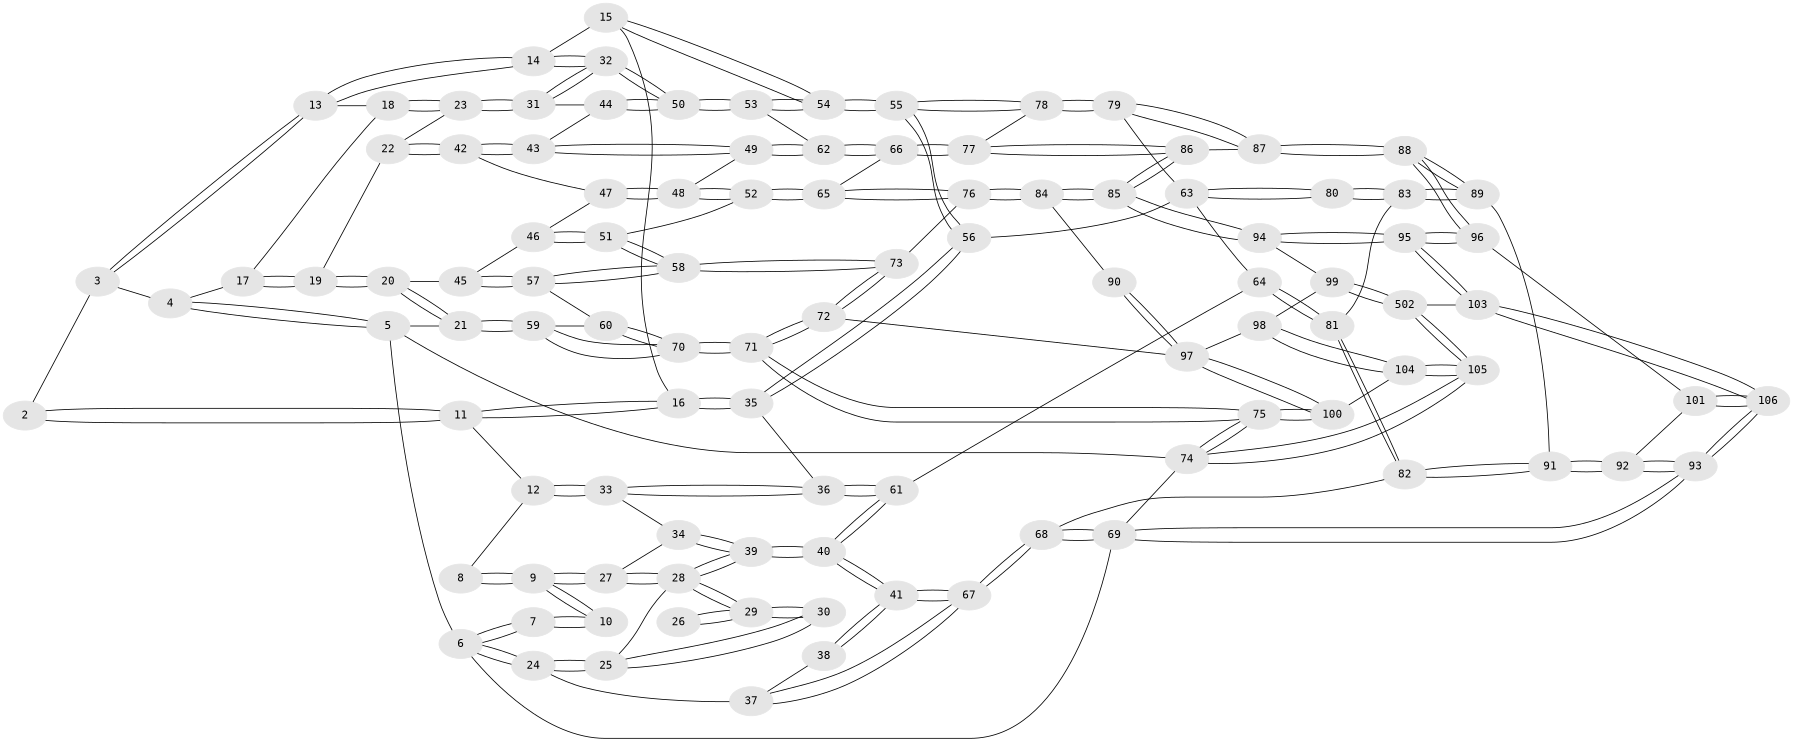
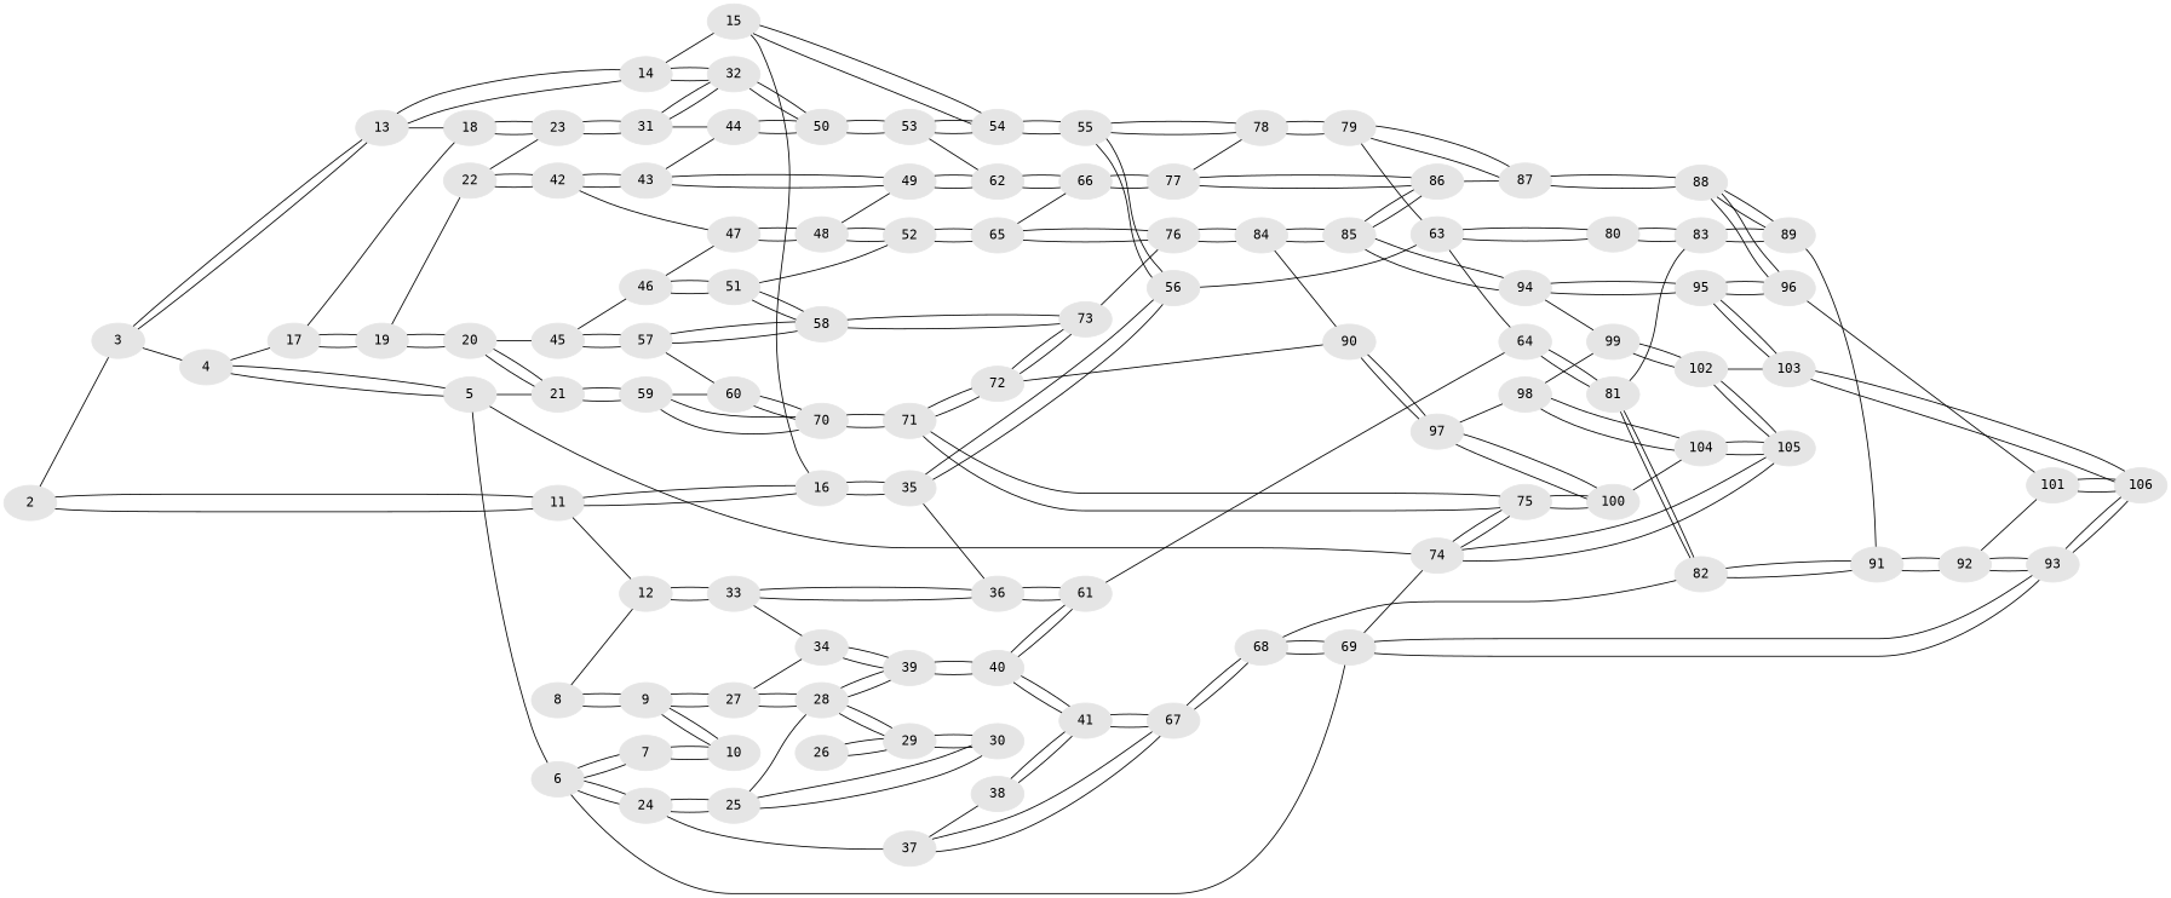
  graph {
    fontname="DejaVu Sans Mono"
    rankdir=LR
    node [color=gray90 fontname="DejaVu Sans Mono" style=filled]
    edge [fontname="DejaVu Sans Mono"]
    2
    3
    11
    8
    9
    12
    4
    13
    16
    5
    17
    14
    18
    6
    21
    74
    19
    7
    24
    69
    59
    75
    105
    10
    25
    37
    93
    27
    33
    28
    34
    35
    36
    15
    32
    23
    54
    50
    55
    56
    20
    22
    31
    45
    42
    46
    57
    60
    70
    43
    47
    44
    30
    38
    67
    26
    29
    39
    40
    53
    61
    63
    64
    41
    68
    49
    48
    62
    51
    58
    52
    65
    66
    73
    76
    78
    79
    80
    71
    81
    77
    83
    82
    84
    86
    91
    106
    72
    90
    100
    97
    104
    85
    87
    88
    89
    92
    94
    95
    99
    96
    101
    98
    103
-   102 [label=502]
+   102
    2 -- 3
    2 -- 11
    2 -- 11
    3 -- 4
    3 -- 13
    3 -- 13
    11 -- 12
    11 -- 16
    11 -- 16
    8 -- 9
    8 -- 9
    8 -- 12
    9 -- 10
    9 -- 10
    9 -- 27
    9 -- 27
    12 -- 33
    12 -- 33
    4 -- 5
    4 -- 5
    4 -- 17
    13 -- 14
    13 -- 14
    13 -- 18
    16 -- 35
    16 -- 35
    5 -- 6
    5 -- 21
    5 -- 74
    17 -- 18
    17 -- 19
    17 -- 19
    14 -- 15
    14 -- 32
    14 -- 32
    18 -- 23
    18 -- 23
    6 -- 7
    6 -- 7
    6 -- 24
    6 -- 24
    6 -- 69
    21 -- 59
    21 -- 59
    74 -- 75
    74 -- 75
    74 -- 105
    74 -- 105
    19 -- 20
    19 -- 20
    19 -- 22
    7 -- 10
    7 -- 10
    24 -- 25
    24 -- 25
    24 -- 37
    69 -- 74
    69 -- 93
    69 -- 93
    59 -- 60
    59 -- 70
    59 -- 70
    75 -- 100
    75 -- 100
    25 -- 28
    25 -- 30
    25 -- 30
    37 -- 38
    37 -- 67
    37 -- 67
    93 -- 106
    93 -- 106
    27 -- 28
    27 -- 28
    27 -- 34
    33 -- 34
    33 -- 36
    33 -- 36
    28 -- 29
    28 -- 29
    28 -- 39
    28 -- 39
    34 -- 39
    34 -- 39
    35 -- 36
    35 -- 56
    35 -- 56
    36 -- 61
    36 -- 61
    15 -- 16
    15 -- 54
    15 -- 54
    32 -- 50
    32 -- 50
    23 -- 31
    23 -- 31
    54 -- 55
    54 -- 55
    50 -- 53
    50 -- 53
    55 -- 56
    55 -- 56
    55 -- 78
    55 -- 78
    56 -- 63
    20 -- 21
    20 -- 21
    20 -- 45
    22 -- 23
    22 -- 42
    22 -- 42
    31 -- 32
    31 -- 32
    31 -- 44
    45 -- 46
    45 -- 57
    45 -- 57
    42 -- 43
    42 -- 43
    42 -- 47
    46 -- 47
    46 -- 51
    46 -- 51
    57 -- 60
    57 -- 58
    57 -- 58
    60 -- 70
    60 -- 70
    70 -- 71
    70 -- 71
    43 -- 44
    43 -- 49
    43 -- 49
    47 -- 48
    47 -- 48
    44 -- 50
    44 -- 50
    38 -- 41
    38 -- 41
    67 -- 68
    67 -- 68
    26 -- 29
    26 -- 29
    29 -- 30
    29 -- 30
    39 -- 40
    39 -- 40
    40 -- 61
    40 -- 61
    40 -- 41
    40 -- 41
    53 -- 54
    53 -- 54
    53 -- 62
    61 -- 64
    63 -- 64
    63 -- 80
    63 -- 80
    64 -- 81
    64 -- 81
    41 -- 67
    41 -- 67
    68 -- 69
    68 -- 69
    68 -- 82
    49 -- 62
    49 -- 62
    48 -- 49
    48 -- 52
    48 -- 52
    62 -- 66
    62 -- 66
    51 -- 58
    51 -- 58
    51 -- 52
    58 -- 73
    58 -- 73
    52 -- 65
    52 -- 65
    65 -- 66
    65 -- 76
    65 -- 76
    66 -- 77
    66 -- 77
    73 -- 76
    76 -- 84
    76 -- 84
    78 -- 79
    78 -- 79
    79 -- 63
    79 -- 87
    79 -- 87
    80 -- 83
    80 -- 83
    71 -- 75
    71 -- 75
    71 -- 72
    71 -- 72
    81 -- 83
    81 -- 82
    81 -- 82
    77 -- 78
    77 -- 86
    77 -- 86
    83 -- 89
    83 -- 89
    82 -- 91
    82 -- 91
    84 -- 90
    84 -- 85
    84 -- 85
    86 -- 87
    91 -- 92
    91 -- 92
    72 -- 73
    72 -- 73
-   72 -- 97
+   72 -- 90
    90 -- 97
    90 -- 97
    100 -- 104
    97 -- 100
    97 -- 100
    97 -- 98
    104 -- 105
    104 -- 105
    85 -- 86
    85 -- 86
    85 -- 94
    85 -- 94
    87 -- 88
    87 -- 88
    88 -- 89
    88 -- 89
    88 -- 96
    88 -- 96
    89 -- 91
    92 -- 93
    92 -- 93
    92 -- 101
    94 -- 95
    94 -- 95
    94 -- 99
    95 -- 96
    95 -- 96
    95 -- 103
    95 -- 103
    99 -- 102
    99 -- 102
    96 -- 101
    101 -- 106
    101 -- 106
    98 -- 104
    98 -- 104
    98 -- 99
    103 -- 106
    103 -- 106
    102 -- 105
    102 -- 105
    102 -- 103
  }
